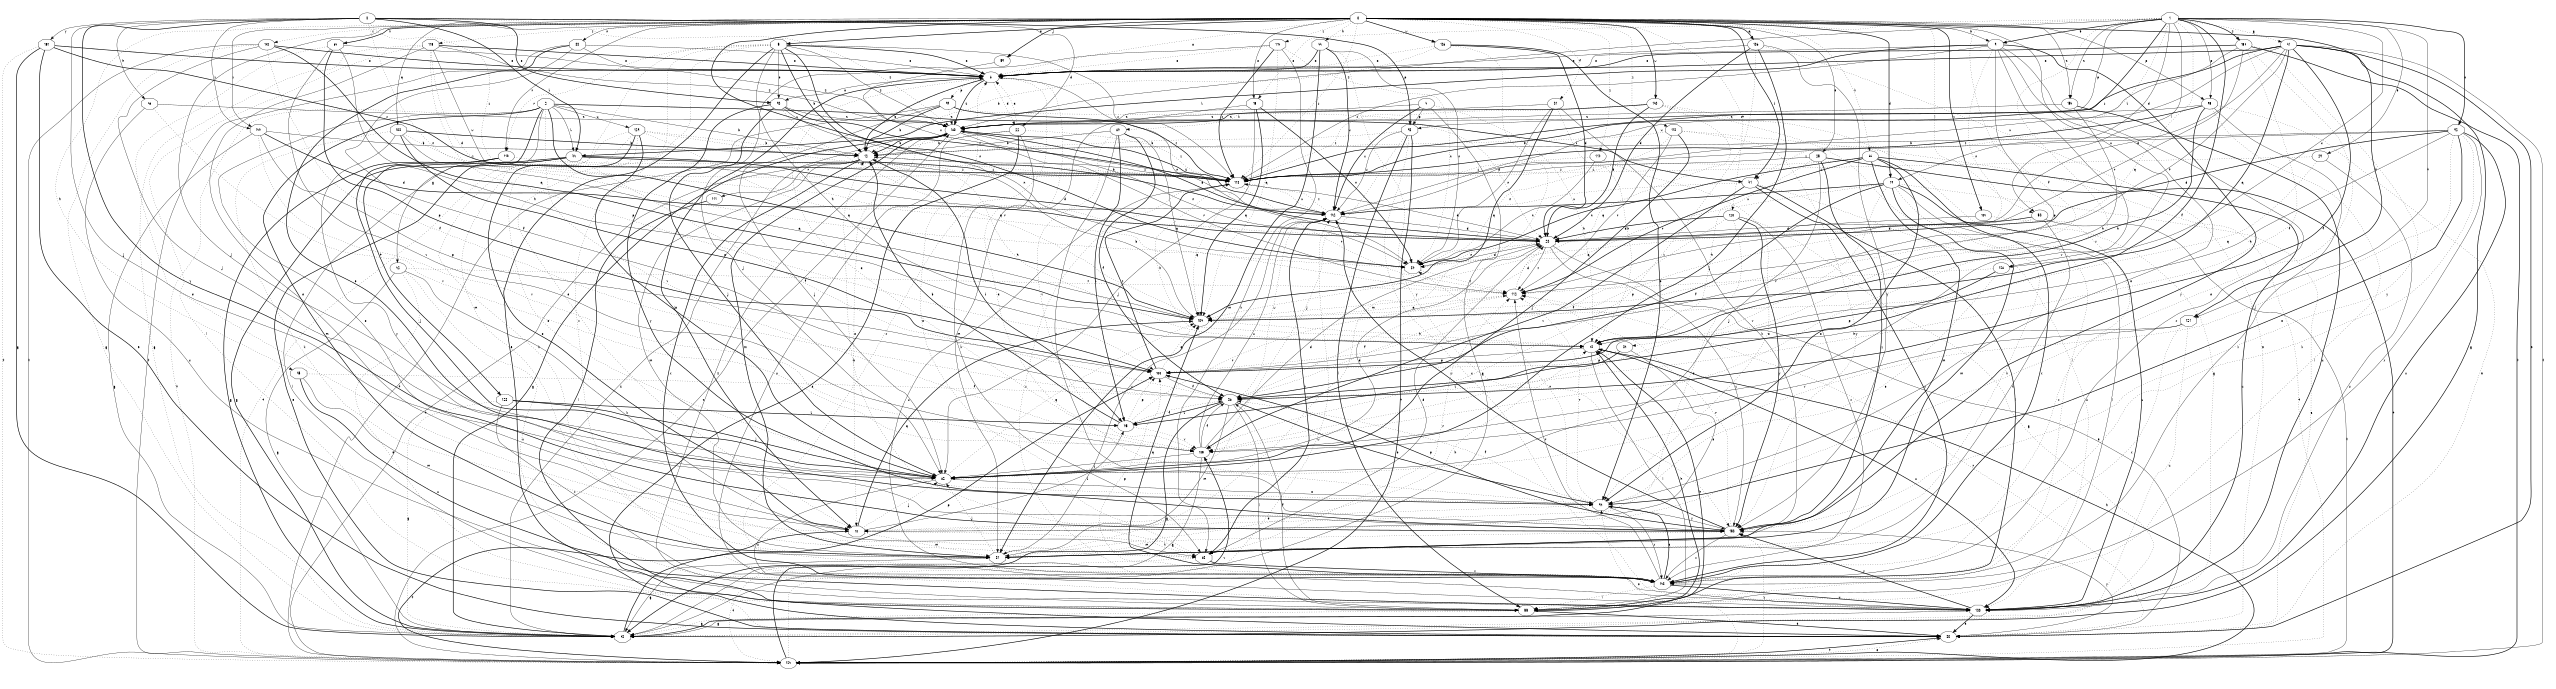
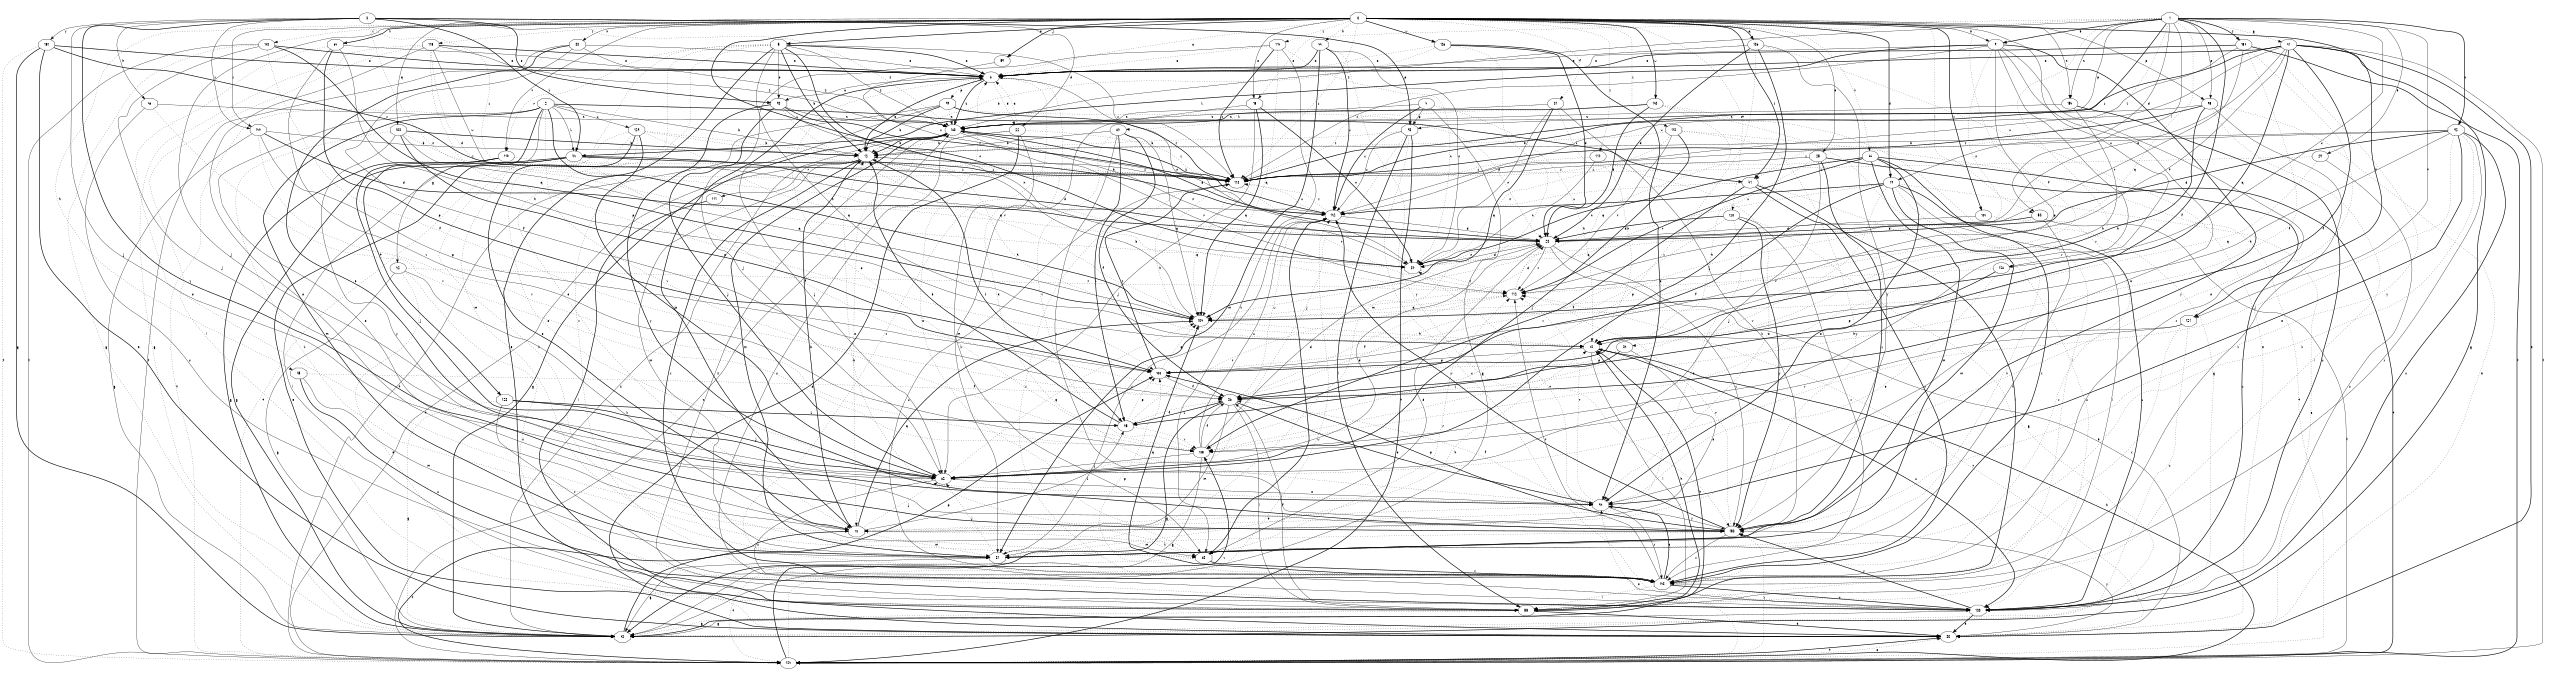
  strict digraph {
    fontname="Patrick Hand"
    node [fontname="Patrick Hand" shape=ellipse]
    edge [fontname="Patrick Hand" style=dotted]
    0 [shape=octagon]
    5 [shape=octagon]
    6
    9
    15 [shape=octagon]
    19
    25 [shape=octagon]
    31
    44 [shape=octagon]
    45 [shape=octagon]
    53
    59
    62
    64 [shape=octagon]
    66
    71
    83 [shape=octagon]
    95
    103 [shape=octagon]
    106
    110
    113 [shape=octagon]
    114 [shape=octagon]
    115 [shape=octagon]
    117
    118
    120
    121 [shape=octagon]
    126
    134
    136 [shape=octagon]
    140
    142
    143
    147 [shape=octagon]
    154
    160
    12 [shape=octagon]
    18 [shape=octagon]
    81 [shape=octagon]
    87 [shape=octagon]
    93 [shape=octagon]
    48
    30
    148 [shape=octagon]
    22
    99 [shape=octagon]
    135
    74
    153
    94 [shape=octagon]
    100
    107
    67
    36
    68 [shape=octagon]
    55
    130 [shape=octagon]
    124
    23 [shape=octagon]
    112
    43 [shape=octagon]
    1 [shape=octagon]
    29
    34
    41
    92 [shape=octagon]
    98 [shape=octagon]
    157
    75
    2 [shape=octagon]
    42
    123 [shape=octagon]
    129 [shape=octagon]
    111
    3
    46 [shape=octagon]
    151 [shape=octagon]
    4
    0 -> 5 [label=a style=bold]
    0 -> 6 [label=a]
    0 -> 9 [label=b style=solid]
    0 -> 15 [label=c style=solid]
    0 -> 19 [label=d style=bold]
    0 -> 25 [label=e style=solid]
    0 -> 31 [label=f]
    0 -> 44 [label=h]
    0 -> 45 [label=h]
    0 -> 53 [label=i]
    0 -> 59 [label=j style=bold]
    0 -> 62 [label=j style=solid]
    0 -> 64 [label=k style=bold]
    0 -> 66 [label=k]
    0 -> 71 [label=l style=bold]
    0 -> 83 [label=n style=solid]
    0 -> 95 [label=p style=solid]
    0 -> 103 [label=q style=solid]
    0 -> 106 [label=q style=bold]
    0 -> 110 [label=r style=solid]
    0 -> 113 [label=s]
    0 -> 114 [label=s]
    0 -> 115 [label=s]
    0 -> 117 [label=s]
    0 -> 118 [label=s]
    0 -> 120 [label=t]
    0 -> 121 [label=t style=bold]
    0 -> 126 [label=u style=solid]
    0 -> 134 [label=v style=bold]
    0 -> 136 [label=w style=bold]
    0 -> 140 [label=w style=bold]
    0 -> 142 [label=w style=bold]
    0 -> 143 [label=x]
    0 -> 147 [label=x style=solid]
    0 -> 154 [label=z style=solid]
    5 -> 6 [label=a style=bold]
    5 -> 110 [label=r]
    5 -> 118 [label=s style=solid]
    5 -> 160 [label=z style=solid]
    5 -> 12 [label=b style=bold]
    5 -> 18 [label=c]
    5 -> 81 [label=m]
    5 -> 87 [label=n style=bold]
    5 -> 93 [label=o style=solid]
    5 -> 48 [label=h style=solid]
    5 -> 30 [label=e style=bold]
    5 -> 148 [label=x]
    6 -> 160 [label=z style=bold]
    6 -> 12 [label=b style=bold]
    6 -> 18 [label=c style=bold]
    6 -> 87 [label=n style=solid]
    6 -> 93 [label=o style=solid]
    6 -> 148 [label=x]
    6 -> 22 [label=d]
    6 -> 99 [label=p]
    9 -> 6 [label=a style=solid]
    9 -> 118 [label=s style=solid]
    9 -> 87 [label=n]
    9 -> 148 [label=x style=solid]
    9 -> 135 [label=v style=solid]
    9 -> 74 [label=l style=bold]
    9 -> 153 [label=y style=bold]
    9 -> 94 [label=o style=solid]
    9 -> 100 [label=p style=solid]
    15 -> 62 [label=j style=solid]
    15 -> 81 [label=m style=solid]
    15 -> 87 [label=n style=bold]
    15 -> 107 [label=q style=bold]
    15 -> 67 [label=k]
    19 -> 142 [label=w style=bold]
    19 -> 81 [label=m style=bold]
    19 -> 30 [label=e]
    19 -> 135 [label=v]
    19 -> 107 [label=q]
    19 -> 36 [label=f style=bold]
    19 -> 68 [label=k]
    19 -> 55 [label=i style=solid]
    19 -> 130 [label=u style=bold]
    25 -> 62 [label=j style=solid]
    25 -> 118 [label=s style=solid]
    25 -> 48 [label=h]
    25 -> 153 [label=y style=bold]
    25 -> 124 [label=t style=bold]
    31 -> 160 [label=z style=solid]
    31 -> 87 [label=n style=solid]
    31 -> 48 [label=h]
    31 -> 107 [label=q style=bold]
    31 -> 68 [label=k style=solid]
    44 -> 6 [label=a style=bold]
    44 -> 142 [label=w style=bold]
    44 -> 81 [label=m style=bold]
    44 -> 87 [label=n style=solid]
    44 -> 153 [label=y]
    45 -> 81 [label=m style=solid]
    45 -> 36 [label=f]
    45 -> 130 [label=u style=bold]
    53 -> 100 [label=p]
    53 -> 68 [label=k style=solid]
    53 -> 124 [label=t style=solid]
    53 -> 23 [label=d style=bold]
    59 -> 142 [label=w style=solid]
    62 -> 94 [label=o style=solid]
    62 -> 107 [label=q]
    62 -> 130 [label=u style=solid]
    62 -> 23 [label=d style=solid]
    64 -> 6 [label=a style=solid]
    64 -> 18 [label=c]
    64 -> 48 [label=h style=solid]
    64 -> 135 [label=v style=solid]
    64 -> 100 [label=p style=bold]
    66 -> 118 [label=s]
    66 -> 81 [label=m style=bold]
    66 -> 87 [label=n style=bold]
    66 -> 148 [label=x style=bold]
    66 -> 94 [label=o style=bold]
    66 -> 130 [label=u style=bold]
    66 -> 112 [label=r style=bold]
    71 -> 142 [label=w]
    71 -> 148 [label=x style=bold]
    71 -> 135 [label=v style=bold]
    71 -> 55 [label=i style=bold]
    71 -> 130 [label=u]
    83 -> 6 [label=a style=solid]
    83 -> 160 [label=z style=solid]
    83 -> 94 [label=o style=bold]
    83 -> 36 [label=f style=solid]
    83 -> 124 [label=t style=solid]
    95 -> 118 [label=s style=bold]
    95 -> 160 [label=z style=solid]
    95 -> 48 [label=h style=bold]
    95 -> 30 [label=e]
    95 -> 148 [label=x style=solid]
    95 -> 55 [label=i]
    103 -> 118 [label=s]
    103 -> 12 [label=b style=bold]
    103 -> 153 [label=y style=solid]
    103 -> 100 [label=p style=bold]
    103 -> 107 [label=q style=solid]
    103 -> 68 [label=k]
    106 -> 6 [label=a style=solid]
    106 -> 62 [label=j style=bold]
    106 -> 30 [label=e]
    106 -> 135 [label=v]
    106 -> 153 [label=y style=solid]
    106 -> 23 [label=d style=bold]
    110 -> 62 [label=j style=bold]
    110 -> 118 [label=s]
    110 -> 43 [label=g style=bold]
    113 -> 62 [label=j style=bold]
    113 -> 12 [label=b]
    113 -> 87 [label=n]
    113 -> 153 [label=y]
    113 -> 124 [label=t]
    113 -> 112 [label=r style=solid]
    114 -> 6 [label=a]
    114 -> 62 [label=j style=solid]
    114 -> 118 [label=s style=bold]
    114 -> 87 [label=n]
    114 -> 107 [label=q]
    114 -> 68 [label=k style=solid]
    115 -> 6 [label=a style=bold]
    115 -> 142 [label=w style=solid]
    115 -> 160 [label=z style=solid]
    115 -> 18 [label=c style=solid]
    115 -> 100 [label=p]
    115 -> 55 [label=i]
    115 -> 23 [label=d]
    115 -> 43 [label=g]
    117 -> 118 [label=s]
    117 -> 87 [label=n style=solid]
    117 -> 94 [label=o]
    118 -> 142 [label=w]
    118 -> 12 [label=b]
    118 -> 48 [label=h]
    118 -> 148 [label=x]
    118 -> 107 [label=q]
    118 -> 130 [label=u style=solid]
-   118 -> 23 [label=d style=solid]
    118 -> 112 [label=r]
    120 -> 18 [label=c]
    120 -> 148 [label=x style=solid]
    120 -> 153 [label=y style=bold]
    120 -> 36 [label=f]
    120 -> 23 [label=d style=bold]
    120 -> 43 [label=g]
    121 -> 48 [label=h style=solid]
    121 -> 148 [label=x]
    121 -> 135 [label=v style=solid]
    121 -> 130 [label=u]
    126 -> 94 [label=o]
    126 -> 100 [label=p style=bold]
    126 -> 112 [label=r]
    134 -> 148 [label=x]
    134 -> 23 [label=d style=solid]
    136 -> 6 [label=a]
    136 -> 12 [label=b]
    136 -> 81 [label=m]
    136 -> 94 [label=o style=bold]
    136 -> 23 [label=d style=bold]
    140 -> 118 [label=s]
    140 -> 160 [label=z style=bold]
    140 -> 107 [label=q]
    140 -> 55 [label=i]
    140 -> 23 [label=d style=bold]
    140 -> 43 [label=g]
    142 -> 118 [label=s]
    142 -> 160 [label=z style=bold]
    142 -> 68 [label=k style=bold]
    142 -> 23 [label=d style=solid]
    143 -> 6 [label=a style=bold]
    143 -> 62 [label=j style=solid]
    143 -> 107 [label=q style=bold]
    143 -> 36 [label=f]
    143 -> 124 [label=t style=solid]
    143 -> 43 [label=g]
    147 -> 12 [label=b style=solid]
    147 -> 135 [label=v]
    147 -> 100 [label=p style=solid]
    147 -> 23 [label=d style=bold]
    147 -> 43 [label=g style=solid]
    154 -> 160 [label=z style=solid]
    154 -> 48 [label=h style=solid]
    154 -> 130 [label=u style=bold]
    160 -> 12 [label=b style=bold]
    160 -> 18 [label=c]
    160 -> 81 [label=m style=bold]
    160 -> 87 [label=n style=solid]
    160 -> 23 [label=d style=bold]
    160 -> 112 [label=r style=solid]
    160 -> 43 [label=g style=bold]
    12 -> 118 [label=s style=solid]
    12 -> 81 [label=m style=solid]
    12 -> 48 [label=h]
    12 -> 148 [label=x style=bold]
    12 -> 124 [label=t style=solid]
    12 -> 75 [label=l style=bold]
    12 -> 111 [label=r style=solid]
    18 -> 62 [label=j]
+   18 -> 12 [label=b style=bold]
    18 -> 81 [label=m]
    18 -> 107 [label=q style=bold]
    18 -> 68 [label=k]
    18 -> 124 [label=t style=bold]
    18 -> 75 [label=l style=solid]
    81 -> 62 [label=j]
    81 -> 142 [label=w style=solid]
    81 -> 48 [label=h]
    81 -> 43 [label=g style=solid]
    87 -> 23 [label=d style=solid]
    87 -> 112 [label=r]
    93 -> 62 [label=j style=bold]
    93 -> 118 [label=s style=bold]
    93 -> 160 [label=z style=solid]
    93 -> 87 [label=n style=solid]
    93 -> 153 [label=y style=bold]
    93 -> 107 [label=q]
    48 -> 100 [label=p style=solid]
    48 -> 55 [label=i style=solid]
    48 -> 130 [label=u style=bold]
    30 -> 153 [label=y style=solid]
    30 -> 124 [label=t style=bold]
    30 -> 112 [label=r]
    148 -> 94 [label=o style=bold]
    148 -> 100 [label=p]
    148 -> 107 [label=q style=bold]
    148 -> 55 [label=i]
    148 -> 130 [label=u style=bold]
    148 -> 112 [label=r style=solid]
    22 -> 6 [label=a]
    22 -> 118 [label=s]
    22 -> 12 [label=b]
    22 -> 30 [label=e style=bold]
    22 -> 68 [label=k style=solid]
    22 -> 130 [label=u style=solid]
    99 -> 62 [label=j style=solid]
    99 -> 118 [label=s style=bold]
    99 -> 160 [label=z]
    99 -> 12 [label=b style=bold]
    99 -> 124 [label=t style=solid]
    99 -> 23 [label=d]
    135 -> 6 [label=a]
    135 -> 62 [label=j style=solid]
    135 -> 142 [label=w style=solid]
    135 -> 36 [label=f style=solid]
    135 -> 23 [label=d style=solid]
    135 -> 43 [label=g style=solid]
    74 -> 118 [label=s style=bold]
    74 -> 30 [label=e style=bold]
    74 -> 36 [label=f]
    74 -> 55 [label=i style=solid]
    74 -> 23 [label=d style=bold]
    74 -> 43 [label=g style=bold]
    153 -> 142 [label=w style=bold]
    153 -> 81 [label=m]
    153 -> 148 [label=x style=solid]
    153 -> 100 [label=p style=bold]
    153 -> 112 [label=r]
    94 -> 6 [label=a]
    94 -> 18 [label=c]
    94 -> 87 [label=n]
    94 -> 148 [label=x style=solid]
    94 -> 153 [label=y style=solid]
    94 -> 36 [label=f]
    94 -> 112 [label=r]
    100 -> 118 [label=s style=bold]
    100 -> 107 [label=q]
    100 -> 36 [label=f style=solid]
    107 -> 12 [label=b style=solid]
    107 -> 48 [label=h]
    67 -> 12 [label=b style=solid]
    67 -> 135 [label=v]
    67 -> 153 [label=y style=solid]
    67 -> 107 [label=q style=solid]
    67 -> 36 [label=f style=bold]
    67 -> 75 [label=l style=bold]
    36 -> 142 [label=w]
    36 -> 81 [label=m style=solid]
    36 -> 94 [label=o style=bold]
    36 -> 55 [label=i style=solid]
    36 -> 43 [label=g style=bold]
    36 -> 75 [label=l style=bold]
    68 -> 6 [label=a]
    68 -> 12 [label=b]
    68 -> 148 [label=x style=bold]
    68 -> 124 [label=t]
    68 -> 23 [label=d style=solid]
    68 -> 112 [label=r]
    55 -> 160 [label=z style=solid]
    55 -> 48 [label=h style=bold]
    55 -> 30 [label=e style=bold]
    55 -> 36 [label=f style=solid]
    55 -> 43 [label=g]
    130 -> 30 [label=e style=bold]
    130 -> 153 [label=y style=bold]
    130 -> 43 [label=g style=solid]
    124 -> 142 [label=w]
    124 -> 160 [label=z style=solid]
    124 -> 48 [label=h style=bold]
    124 -> 30 [label=e]
    124 -> 135 [label=v style=bold]
    124 -> 153 [label=y]
    124 -> 94 [label=o]
    23 -> 87 [label=n]
    23 -> 30 [label=e style=solid]
    23 -> 153 [label=y style=solid]
    23 -> 112 [label=r style=solid]
    112 -> 107 [label=q]
    112 -> 36 [label=f]
    112 -> 23 [label=d]
    43 -> 160 [label=z style=solid]
    43 -> 48 [label=h style=bold]
    43 -> 100 [label=p style=bold]
    1 -> 9 [label=b style=bold]
    1 -> 15 [label=c]
    1 -> 19 [label=d style=solid]
    1 -> 53 [label=i style=solid]
    1 -> 71 [label=l]
    1 -> 95 [label=p style=solid]
    1 -> 118 [label=s style=bold]
    1 -> 121 [label=t style=solid]
    1 -> 126 [label=u style=solid]
    1 -> 154 [label=z style=solid]
    1 -> 160 [label=z style=solid]
    1 -> 135 [label=v]
    1 -> 107 [label=q]
    1 -> 36 [label=f style=bold]
    1 -> 29 [label=e style=solid]
    1 -> 34 [label=f]
    1 -> 41 [label=g]
    1 -> 92 [label=o style=bold]
    1 -> 98 [label=p style=solid]
    1 -> 157 [label=z style=bold]
    29 -> 118 [label=s]
    29 -> 107 [label=q]
    29 -> 130 [label=u style=solid]
    34 -> 18 [label=c style=solid]
    34 -> 100 [label=p]
    34 -> 75 [label=l style=bold]
    41 -> 6 [label=a style=bold]
    41 -> 118 [label=s style=bold]
    41 -> 142 [label=w style=solid]
    41 -> 30 [label=e style=bold]
    41 -> 107 [label=q style=bold]
    41 -> 36 [label=f style=bold]
    41 -> 124 [label=t style=solid]
    41 -> 23 [label=d style=solid]
    41 -> 112 [label=t style=solid]
    41 -> 43 [label=g style=bold]
    92 -> 62 [label=j]
    92 -> 118 [label=s style=solid]
    92 -> 12 [label=b style=solid]
    92 -> 48 [label=h style=solid]
    92 -> 148 [label=x style=solid]
    92 -> 94 [label=o style=bold]
    92 -> 68 [label=k]
    92 -> 130 [label=u style=bold]
    92 -> 23 [label=d style=bold]
    98 -> 62 [label=j]
    98 -> 142 [label=w style=solid]
    98 -> 12 [label=b]
    98 -> 55 [label=i style=bold]
    98 -> 130 [label=u]
    98 -> 124 [label=t style=bold]
    157 -> 6 [label=a style=bold]
    157 -> 142 [label=w style=solid]
    157 -> 18 [label=c]
    157 -> 153 [label=y]
    157 -> 36 [label=f]
    157 -> 124 [label=t style=bold]
    157 -> 112 [label=r style=solid]
    75 -> 12 [label=b style=bold]
    75 -> 135 [label=v]
    75 -> 100 [label=p]
    75 -> 36 [label=f]
    75 -> 112 [label=r]
    2 -> 71 [label=l style=bold]
    2 -> 12 [label=b style=solid]
    2 -> 18 [label=c style=solid]
    2 -> 81 [label=m style=bold]
    2 -> 135 [label=v]
    2 -> 74 [label=l style=solid]
    2 -> 107 [label=q style=bold]
    2 -> 124 [label=t]
    2 -> 42 [label=g style=solid]
    2 -> 123 [label=t style=bold]
    2 -> 129 [label=u style=solid]
    42 -> 30 [label=e]
    42 -> 68 [label=k style=solid]
    42 -> 130 [label=u]
    42 -> 112 [label=r]
    42 -> 43 [label=g style=solid]
    123 -> 62 [label=j style=bold]
    123 -> 148 [label=x style=solid]
    123 -> 43 [label=g]
    123 -> 75 [label=l style=bold]
    129 -> 62 [label=j style=bold]
    129 -> 118 [label=s]
    129 -> 12 [label=b]
    129 -> 18 [label=c style=bold]
    129 -> 94 [label=o]
    129 -> 68 [label=k]
    129 -> 124 [label=t]
    129 -> 112 [label=r]
    111 -> 55 [label=i style=bold]
    3 -> 62 [label=j style=solid]
    3 -> 118 [label=s]
    3 -> 147 [label=x style=solid]
    3 -> 160 [label=z]
    3 -> 87 [label=n]
    3 -> 93 [label=o style=bold]
    3 -> 22 [label=d style=solid]
    3 -> 74 [label=l style=bold]
    3 -> 153 [label=y style=bold]
    3 -> 98 [label=p style=bold]
    3 -> 46 [label=h style=solid]
    3 -> 151 [label=y style=solid]
    46 -> 160 [label=z style=solid]
    46 -> 135 [label=v]
    46 -> 130 [label=u style=solid]
    151 -> 6 [label=a style=bold]
    151 -> 118 [label=s style=bold]
    151 -> 30 [label=e style=bold]
    151 -> 124 [label=t]
    151 -> 43 [label=g style=bold]
    4 -> 142 [label=w style=bold]
    4 -> 160 [label=z style=solid]
    4 -> 48 [label=h]
    4 -> 43 [label=g style=solid]
    4 -> 98 [label=p style=solid]
  }
